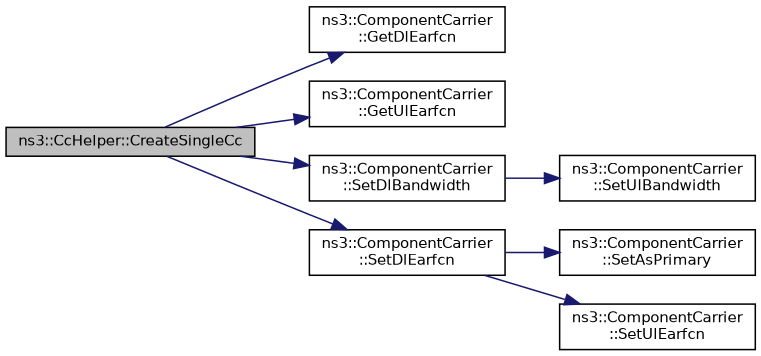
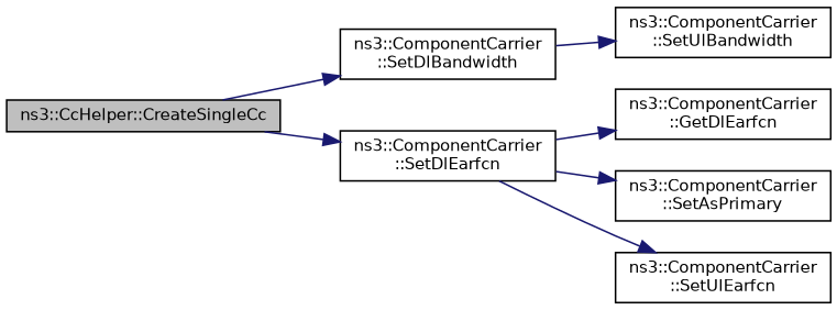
  digraph {
    rankdir=LR
    node [color=black fillcolor=white fontname=Helvetica fontsize=10 shape=record style=filled]
    edge [color=midnightblue fontname=Helvetica fontsize=10 labelfontname=Helvetica labelfontsize=10 style=solid]
    n1 [fillcolor=grey75 fontcolor=black height=0.2 label="ns3::CcHelper::CreateSingleCc" width=0.4]
    n2 [height=0.2 label="ns3::ComponentCarrier\l::GetDlEarfcn" width=0.4]
-   n3 [height=0.2 label="ns3::ComponentCarrier\l::GetUlEarfcn" width=0.4]
    n4 [height=0.2 label="ns3::ComponentCarrier\l::SetDlBandwidth" width=0.4]
    n5 [height=0.2 label="ns3::ComponentCarrier\l::SetDlEarfcn" width=0.4]
    n6 [height=0.2 label="ns3::ComponentCarrier\l::SetAsPrimary" width=0.4]
    n7 [height=0.2 label="ns3::ComponentCarrier\l::SetUlBandwidth" width=0.4]
    n8 [height=0.2 label="ns3::ComponentCarrier\l::SetUlEarfcn" width=0.4]
-   n1 -> n2
-   n1 -> n3
+   n5 -> n2
    n1 -> n4
    n1 -> n5
    n4 -> n7
    n5 -> n6
    n5 -> n8
  }
